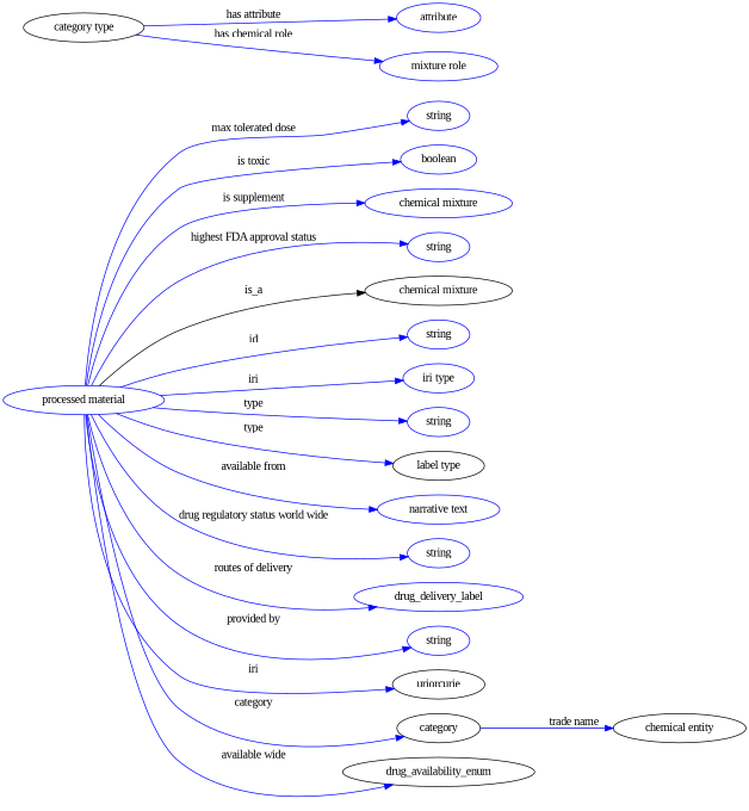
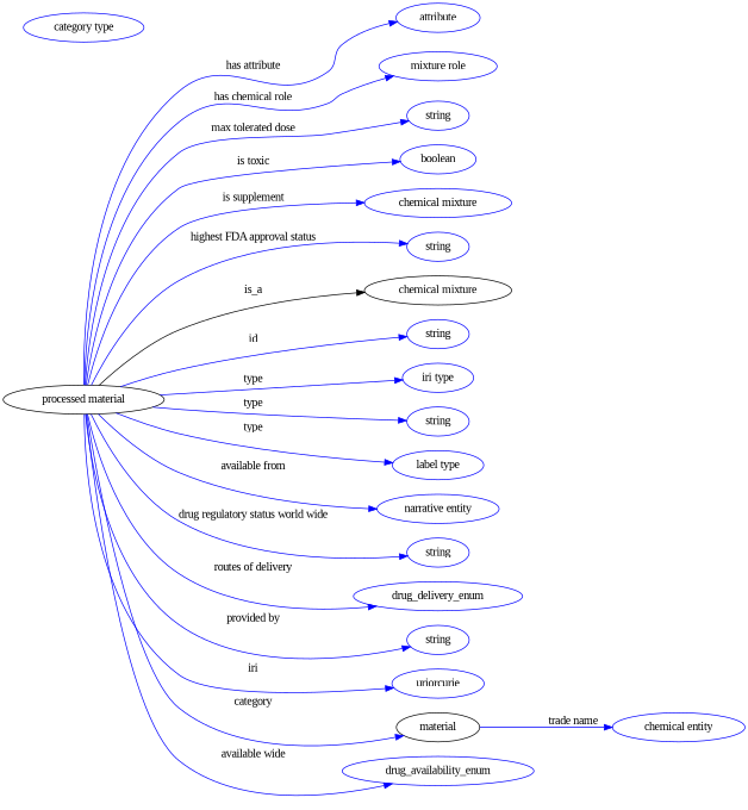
  digraph {
    fontname="Liberation Serif"
    rankdir=LR
    node [fontname="Liberation Serif" color=blue]
    edge [fontname="Liberation Serif" color=blue style=solid]
-   n1 [height=0.5 label="processed material" width=2.7623]
+   n1 [height=0.5 label="processed material" width=2.7623 color=""]
    "chemical mixture" [height=0.5 width=2.5276 color=""]
    n3 [height=0.5 label=string width=1.0652]
    n4 [height=0.5 label="iri type" width=1.2277]
    n5 [height=0.5 label=string width=1.0652]
-   n6 [color=black height=0.5 label="label type" width=1.5707]
-   n7 [height=0.5 label="narrative text" width=2.0943]
+   n6 [height=0.5 label="label type" width=1.5707]
+   n7 [height=0.5 label="narrative entity" width=2.0943]
    n8 [height=0.5 label=attribute width=1.4443]
    n9 [height=0.5 label=string width=1.0652]
-   n10 [color=black height=0.5 label=uriorcurie width=1.5887]
-   category [height=0.5 width=1.4263 color=""]
-   n12 [color=black height=0.5 label=drug_availability_enum width=3.2858]
+   n10 [height=0.5 label=uriorcurie width=1.5887]
+   category [height=0.5 width=1.4263 label=material color=""]
+   n12 [height=0.5 label=drug_availability_enum width=3.2858]
    n13 [height=0.5 label=string width=1.0652]
    n14 [height=0.5 label=boolean width=1.2999]
    n15 [height=0.5 label="mixture role" width=2.022]
    n16 [height=0.5 label="chemical mixture" width=2.5276]
    n17 [height=0.5 label=string width=1.0652]
    n18 [height=0.5 label=string width=1.0652]
-   n19 [height=0.5 label=drug_delivery_label width=2.9067]
-   n20 [color=black height=0.5 label="chemical entity" width=2.2748]
-   n21 [color=black height=0.5 label="category type" width=2.0762]
+   n19 [height=0.5 label=drug_delivery_enum width=2.9067]
+   n20 [height=0.5 label="chemical entity" width=2.2748]
+   n21 [height=0.5 label="category type" width=2.0762]
    n1 -> "chemical mixture" [label=is_a color="" style=""]
    n1 -> n3 [label=id]
-   n1 -> n4 [label=iri]
+   n1 -> n4 [label=type]
    n1 -> n5 [label=type]
    n1 -> n6 [label=type]
    n1 -> n7 [label="available from"]
-   n21 -> n8 [label="has attribute"]
+   n1 -> n8 [label="has attribute"]
    n1 -> n9 [label="provided by"]
    n1 -> n10 [label=iri]
    n1 -> category [label=category]
    n1 -> n12 [label="available wide"]
    n1 -> n13 [label="max tolerated dose"]
    n1 -> n14 [label="is toxic"]
-   n21 -> n15 [label="has chemical role"]
+   n1 -> n15 [label="has chemical role"]
    n1 -> n16 [label="is supplement"]
    n1 -> n17 [label="highest FDA approval status"]
    n1 -> n18 [label="drug regulatory status world wide"]
    n1 -> n19 [label="routes of delivery"]
    category -> n20 [label="trade name"]
  }
